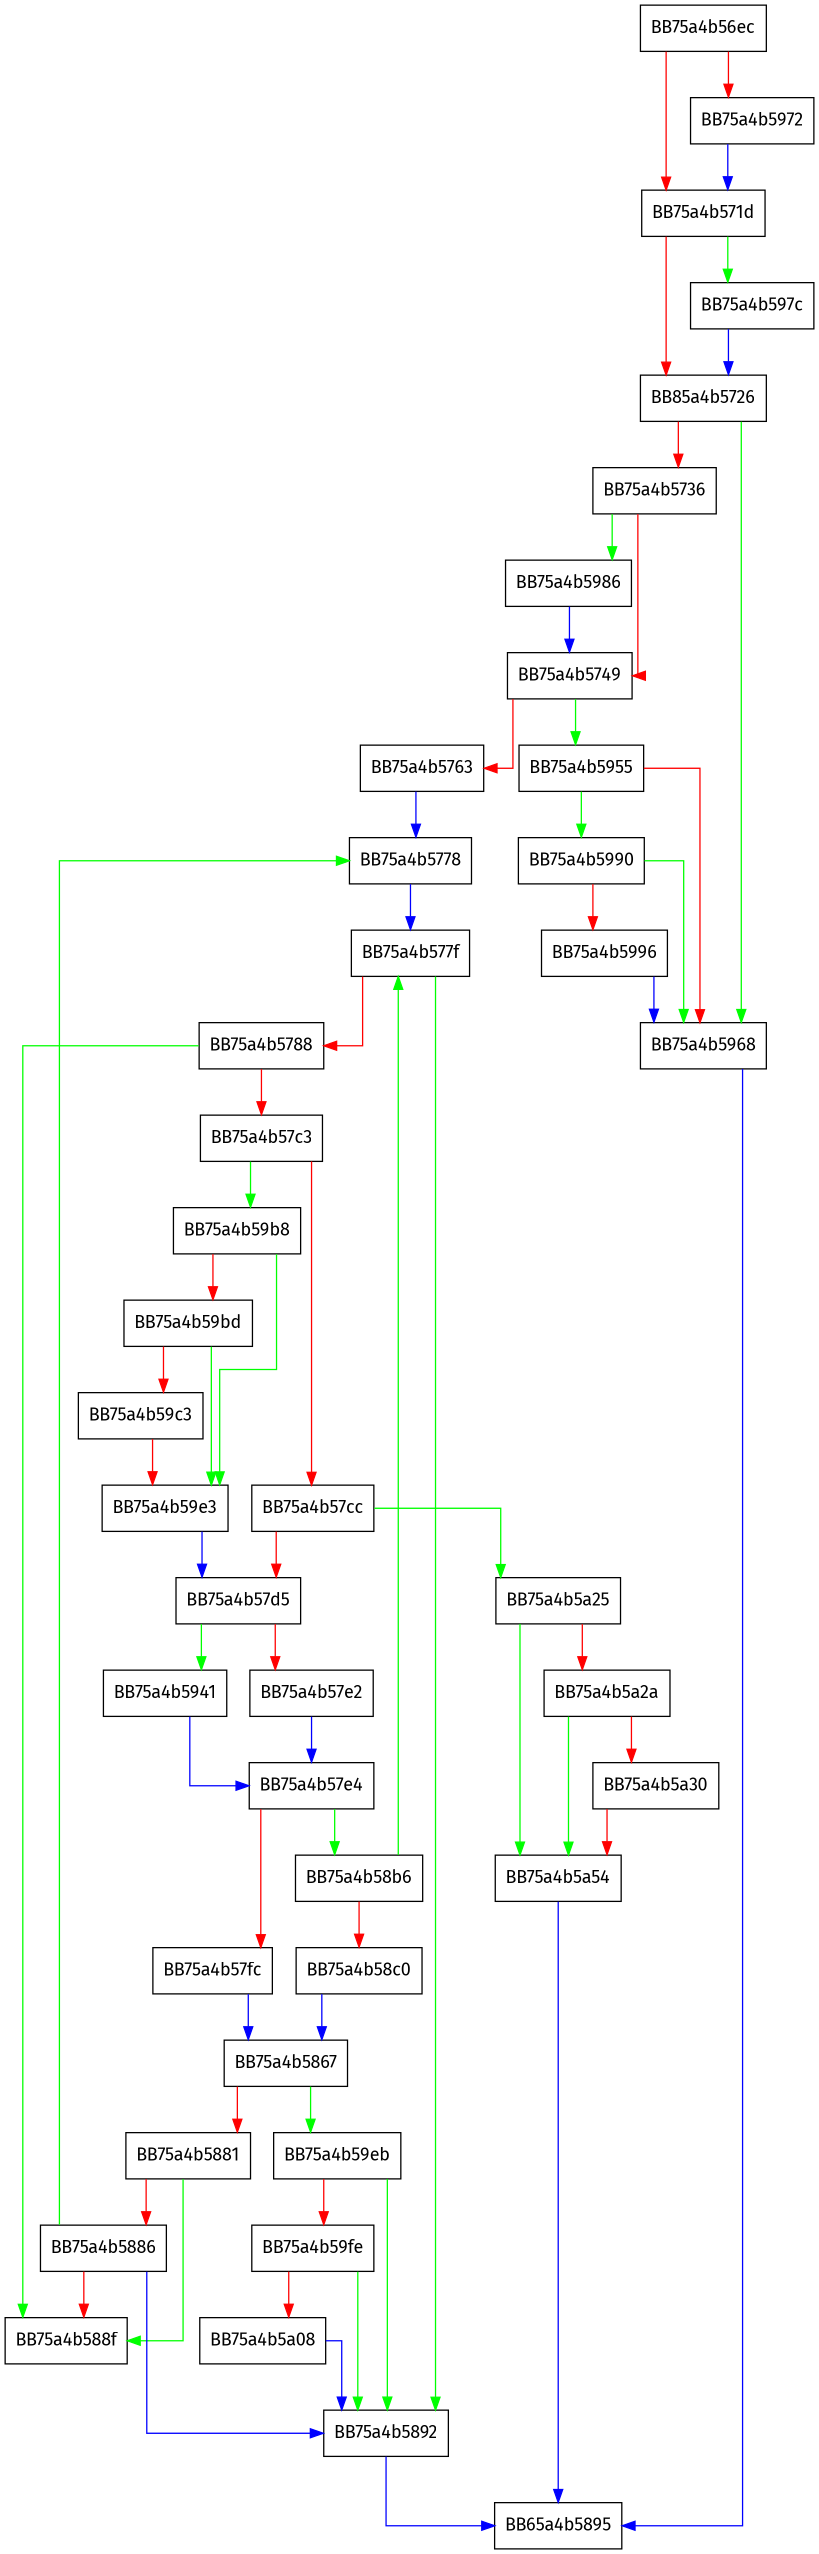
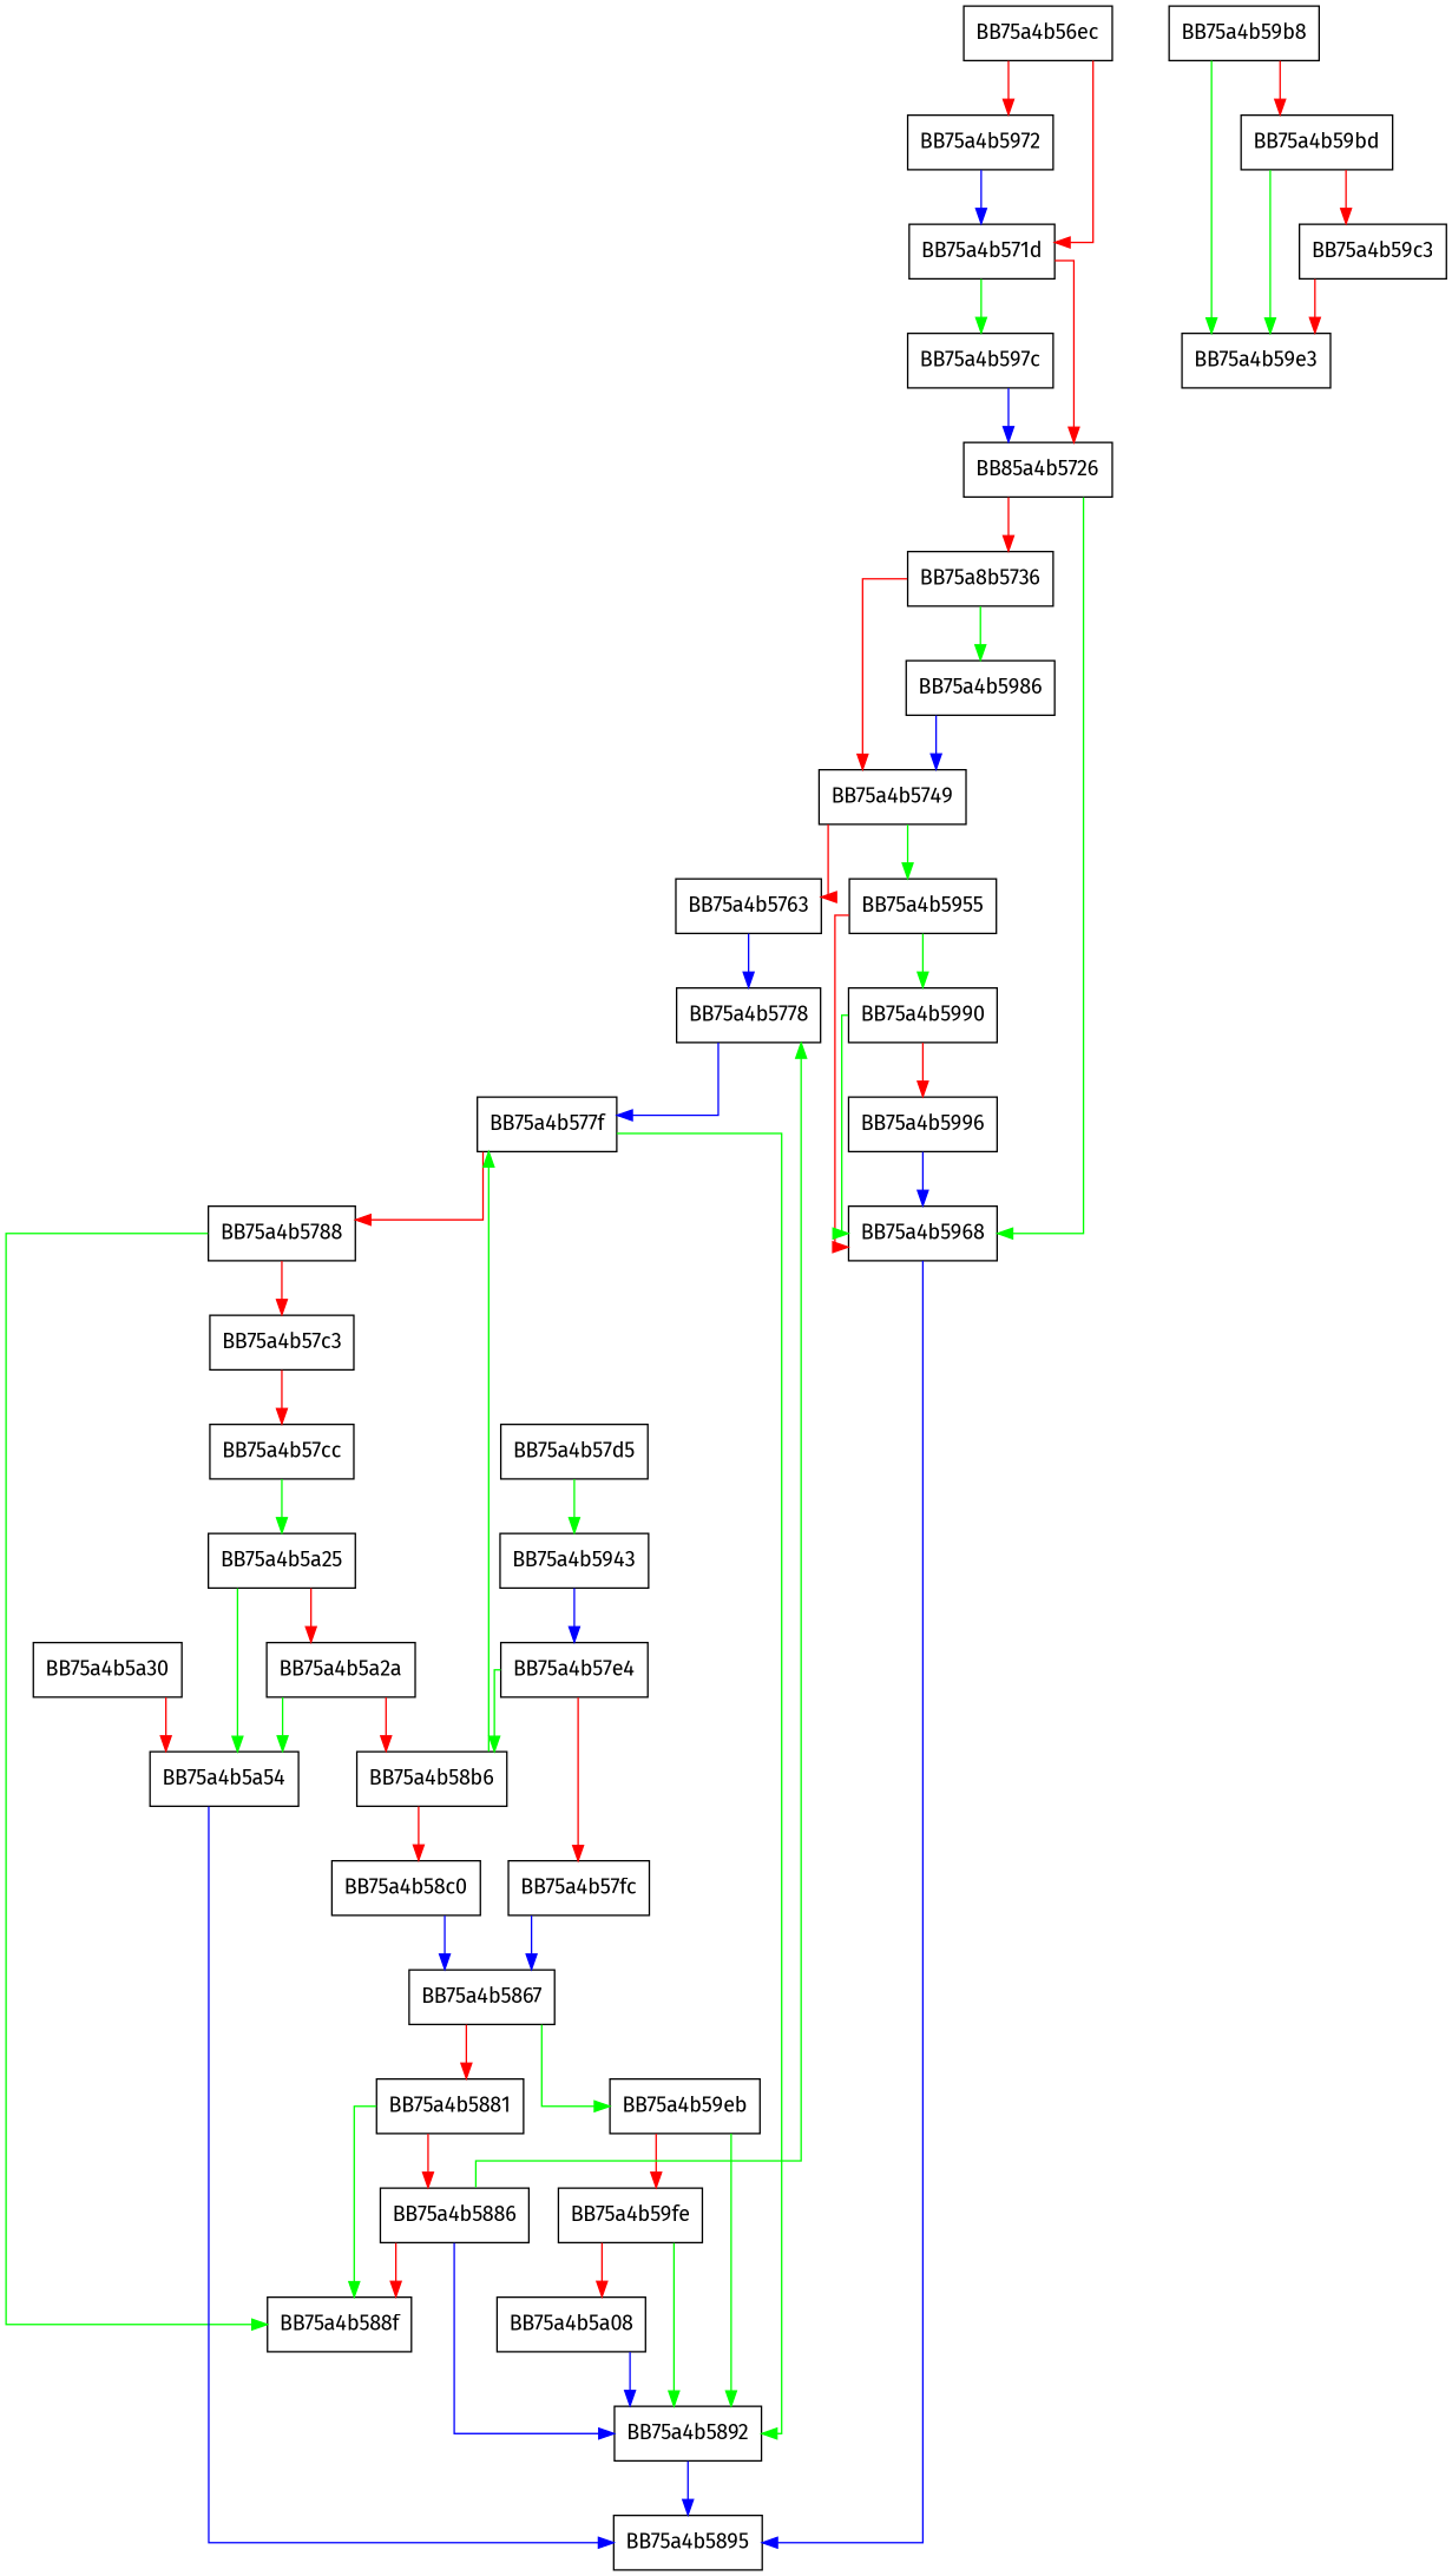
  digraph {
    fontname="Fira Sans"
    splines=ortho
    node [fontname="Fira Sans" shape=box]
    edge [color=red fontname="Fira Sans"]
    BB75a4b56ec
    BB75a4b5972
    BB75a4b571d
    BB75a4b597c
    n5 [label=BB85a4b5726]
    BB75a4b5968
-   BB75a4b5736
-   BB75a4b5895 [label=BB65a4b5895]
+   BB75a4b5736 [label=BB75a8b5736]
+   BB75a4b5895
    BB75a4b5986
    BB75a4b5749
    BB75a4b5955
    BB75a4b5763
    BB75a4b5990
    BB75a4b5778
    BB75a4b5996
    BB75a4b577f
    BB75a4b5892
    BB75a4b5788
    BB75a4b588f
    BB75a4b57c3
    BB75a4b59b8
    BB75a4b57cc
    BB75a4b59e3
    BB75a4b59bd
    BB75a4b5a25
    BB75a4b57d5
    BB75a4b59c3
    BB75a4b5a54
    BB75a4b5a2a
-   BB75a4b5941
-   BB75a4b57e2
+   BB75a4b5941 [label=BB75a4b5943]
    BB75a4b5a30
    BB75a4b57e4
    BB75a4b58b6
    BB75a4b57fc
    BB75a4b58c0
    BB75a4b5867
    BB75a4b59eb
    BB75a4b5881
    BB75a4b59fe
    BB75a4b5886
    BB75a4b5a08
    BB75a4b56ec -> BB75a4b5972
    BB75a4b56ec -> BB75a4b571d
    BB75a4b5972 -> BB75a4b571d [color=blue]
    BB75a4b571d -> BB75a4b597c [color=green]
    BB75a4b571d -> n5
    BB75a4b597c -> n5 [color=blue]
    n5 -> BB75a4b5968 [color=green]
    n5 -> BB75a4b5736
    BB75a4b5968 -> BB75a4b5895 [color=blue]
    BB75a4b5736 -> BB75a4b5986 [color=green]
    BB75a4b5736 -> BB75a4b5749
    BB75a4b5986 -> BB75a4b5749 [color=blue]
    BB75a4b5749 -> BB75a4b5955 [color=green]
    BB75a4b5749 -> BB75a4b5763
    BB75a4b5955 -> BB75a4b5968
    BB75a4b5955 -> BB75a4b5990 [color=green]
    BB75a4b5763 -> BB75a4b5778 [color=blue]
    BB75a4b5990 -> BB75a4b5968 [color=green]
    BB75a4b5990 -> BB75a4b5996
    BB75a4b5778 -> BB75a4b577f [color=blue]
    BB75a4b5996 -> BB75a4b5968 [color=blue]
    BB75a4b577f -> BB75a4b5892 [color=green]
    BB75a4b577f -> BB75a4b5788
    BB75a4b5892 -> BB75a4b5895 [color=blue]
    BB75a4b5788 -> BB75a4b588f [color=green]
    BB75a4b5788 -> BB75a4b57c3
-   BB75a4b57c3 -> BB75a4b59b8 [color=green]
    BB75a4b57c3 -> BB75a4b57cc
    BB75a4b59b8 -> BB75a4b59e3 [color=green]
    BB75a4b59b8 -> BB75a4b59bd
    BB75a4b57cc -> BB75a4b5a25 [color=green]
-   BB75a4b57cc -> BB75a4b57d5
-   BB75a4b59e3 -> BB75a4b57d5 [color=blue]
    BB75a4b59bd -> BB75a4b59e3 [color=green]
    BB75a4b59bd -> BB75a4b59c3
    BB75a4b5a25 -> BB75a4b5a54 [color=green]
    BB75a4b5a25 -> BB75a4b5a2a
    BB75a4b57d5 -> BB75a4b5941 [color=green]
-   BB75a4b57d5 -> BB75a4b57e2
    BB75a4b59c3 -> BB75a4b59e3
    BB75a4b5a54 -> BB75a4b5895 [color=blue]
    BB75a4b5a2a -> BB75a4b5a54 [color=green]
-   BB75a4b5a2a -> BB75a4b5a30
+   BB75a4b5a2a -> BB75a4b58b6
    BB75a4b5941 -> BB75a4b57e4 [color=blue]
-   BB75a4b57e2 -> BB75a4b57e4 [color=blue]
    BB75a4b5a30 -> BB75a4b5a54
    BB75a4b57e4 -> BB75a4b58b6 [color=green]
    BB75a4b57e4 -> BB75a4b57fc
    BB75a4b58b6 -> BB75a4b577f [color=green]
    BB75a4b58b6 -> BB75a4b58c0
    BB75a4b57fc -> BB75a4b5867 [color=blue]
    BB75a4b58c0 -> BB75a4b5867 [color=blue]
    BB75a4b5867 -> BB75a4b59eb [color=green]
    BB75a4b5867 -> BB75a4b5881
    BB75a4b59eb -> BB75a4b5892 [color=green]
    BB75a4b59eb -> BB75a4b59fe
    BB75a4b5881 -> BB75a4b588f [color=green]
    BB75a4b5881 -> BB75a4b5886
    BB75a4b59fe -> BB75a4b5892 [color=green]
    BB75a4b59fe -> BB75a4b5a08
    BB75a4b5886 -> BB75a4b5778 [color=green]
    BB75a4b5886 -> BB75a4b5892 [color=blue]
    BB75a4b5886 -> BB75a4b588f
    BB75a4b5a08 -> BB75a4b5892 [color=blue]
  }
